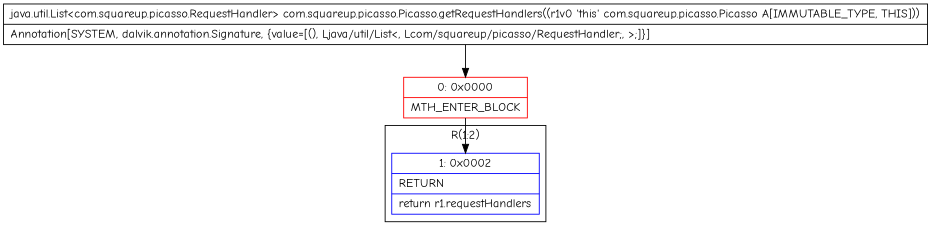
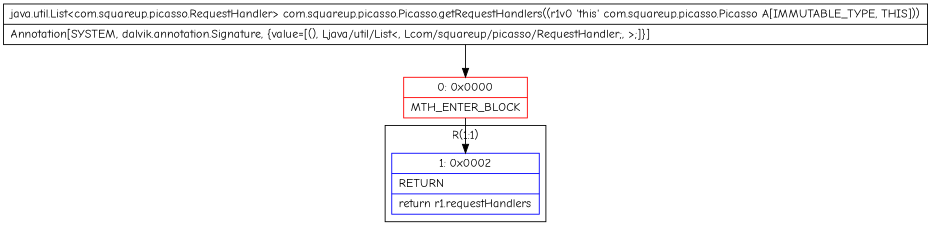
  digraph {
    fontname="Comic Neue"
    node [shape=record fontname="Comic Neue"]
    edge [fontname="Comic Neue"]
    n1 [color=blue label="{1\:\ 0x0002|RETURN\l|return r1.requestHandlers\l}"]
    n2 [color=red label="{0\:\ 0x0000|MTH_ENTER_BLOCK\l}"]
    n3 [label="{java.util.List\<com.squareup.picasso.RequestHandler\> com.squareup.picasso.Picasso.getRequestHandlers((r1v0 'this' com.squareup.picasso.Picasso A[IMMUTABLE_TYPE, THIS]))  | Annotation[SYSTEM, dalvik.annotation.Signature, \{value=[(), Ljava\/util\/List\<, Lcom\/squareup\/picasso\/RequestHandler;, \>;]\}]\l}"]
    subgraph cluster_1 {
-     label="R(1:2)"
+     label="R(1:1)"
      n1
    }
    n2 -> n1
    n3 -> n2
  }
